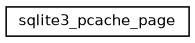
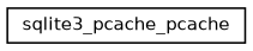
  digraph {
    rankdir=TB
-   n1 [color=black fillcolor=white fontname=Helvetica fontsize=10 height=0.2 label=sqlite3_pcache_page shape=record style=filled width=0.4]
+   n1 [color=black fillcolor=white fontname=Helvetica fontsize=10 height=0.2 label=sqlite3_pcache_pcache shape=record style=filled width=0.4]
  }
